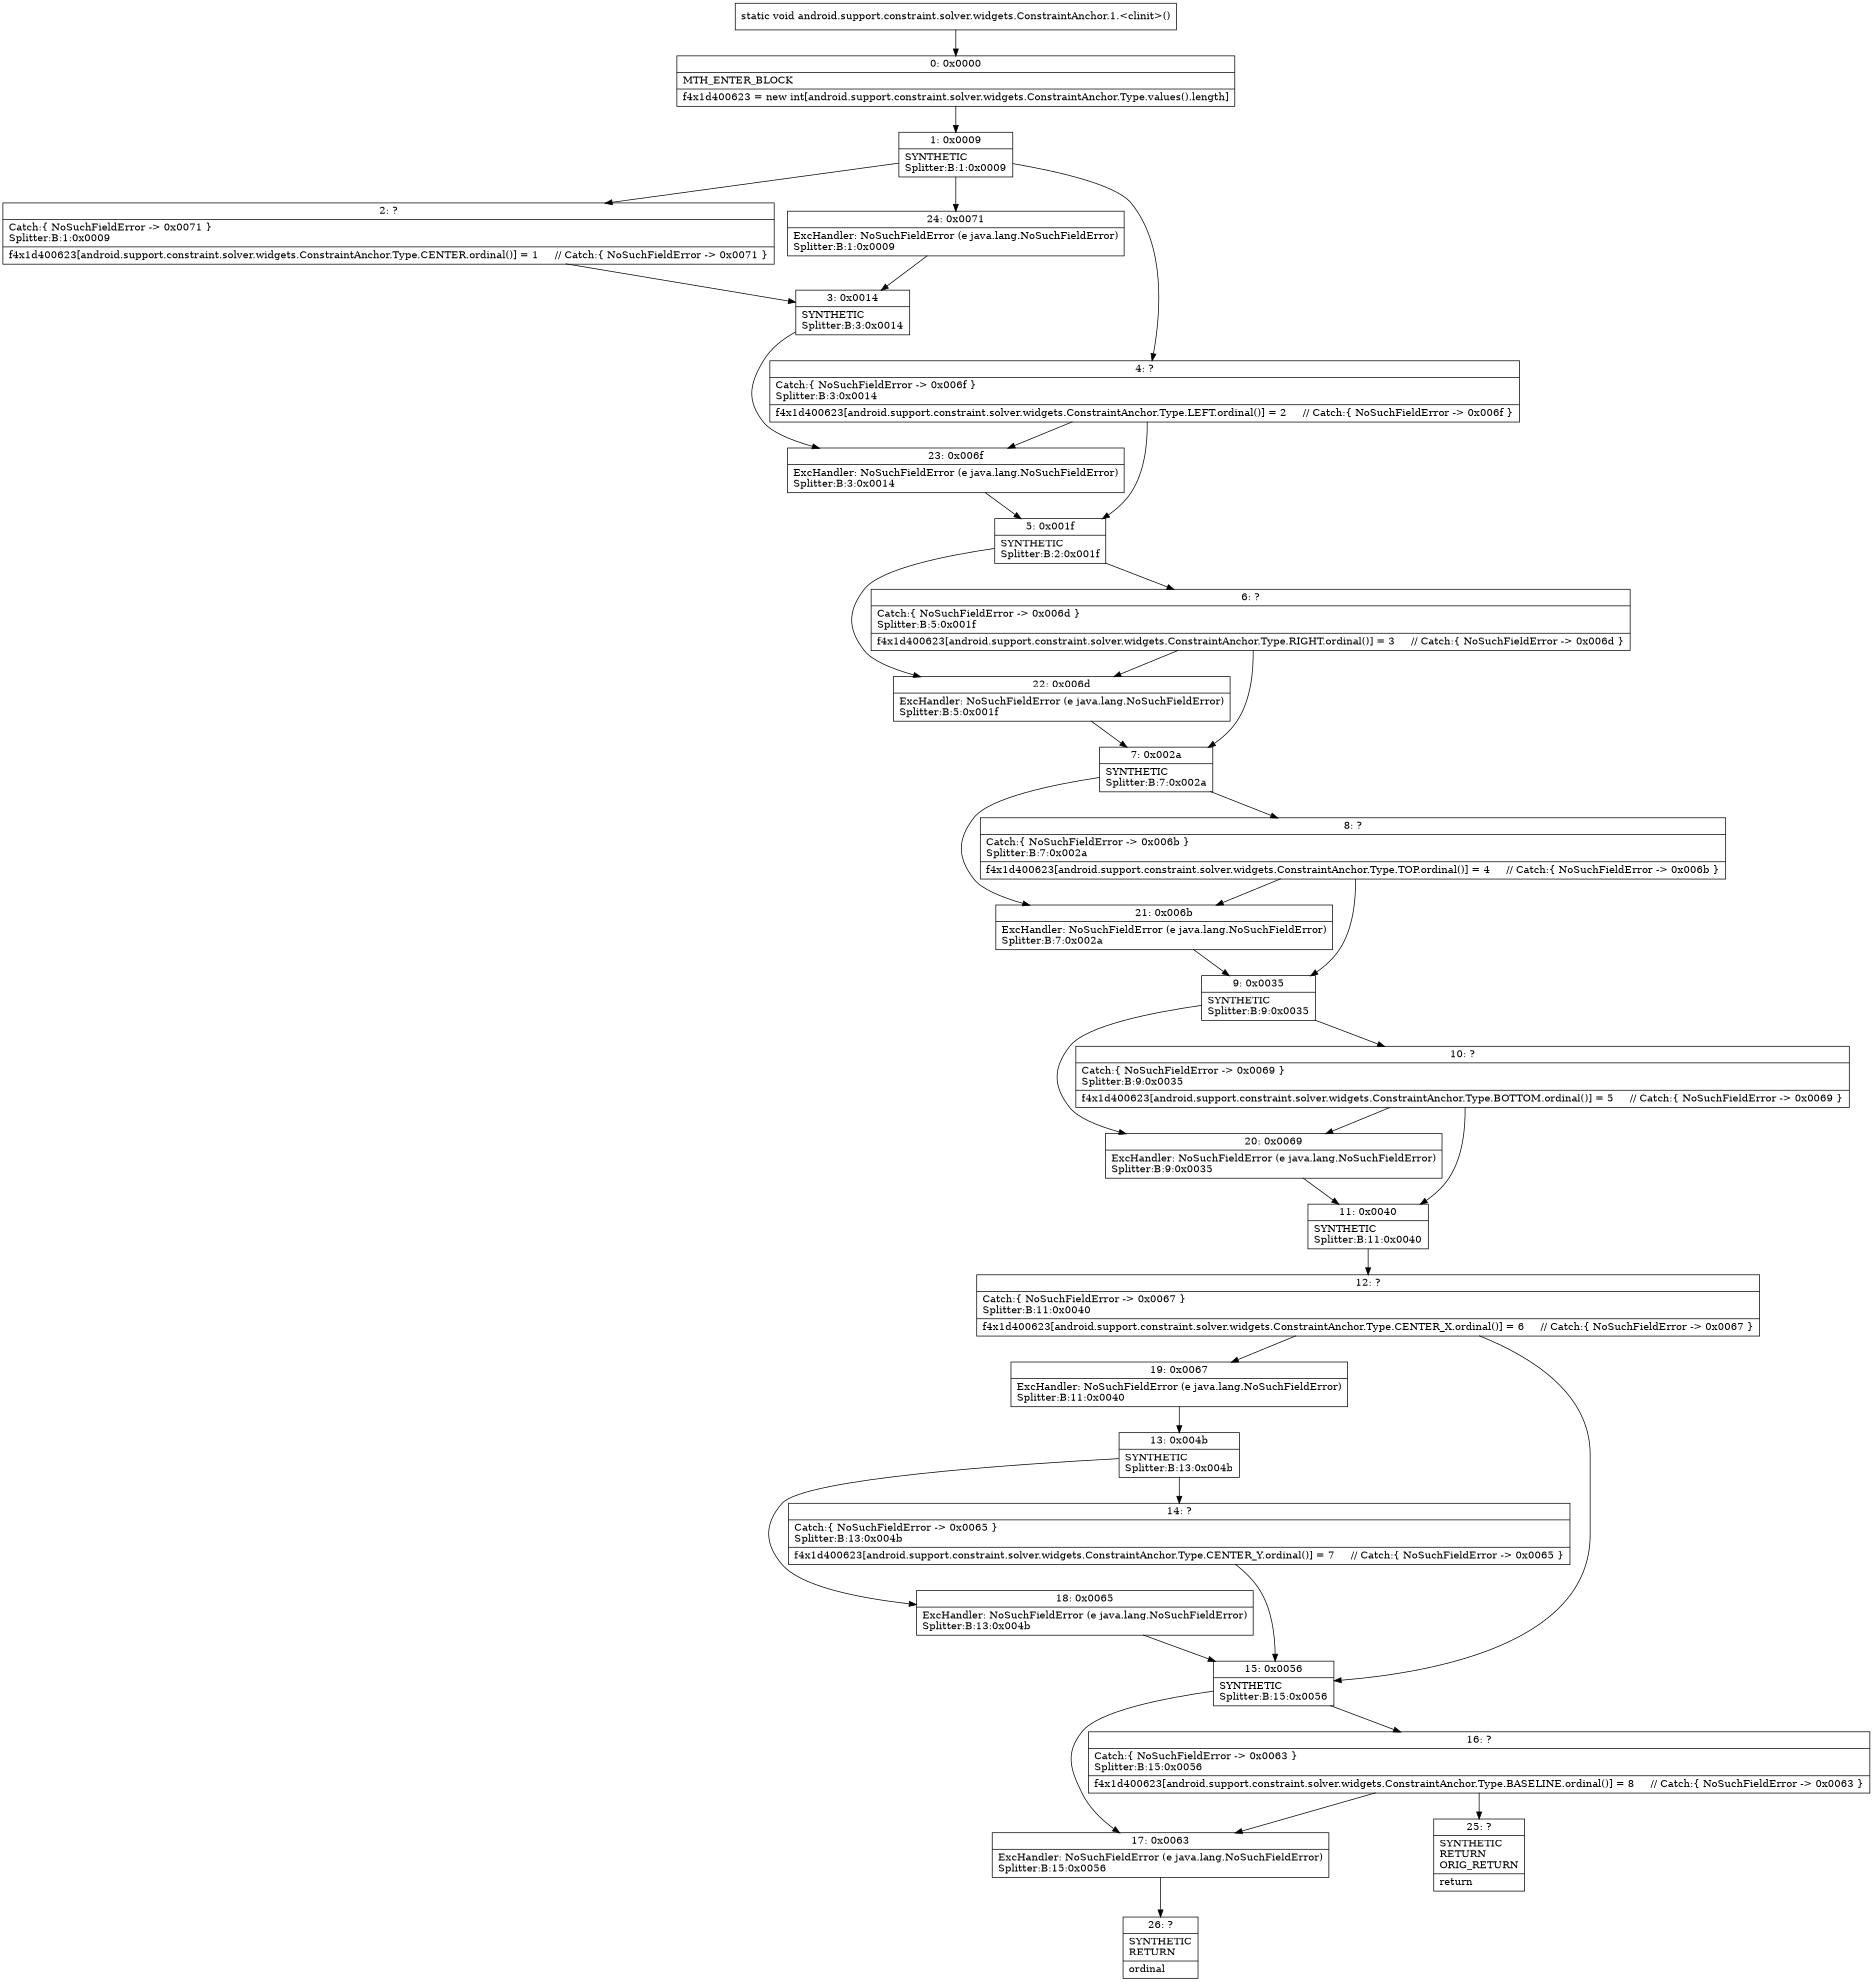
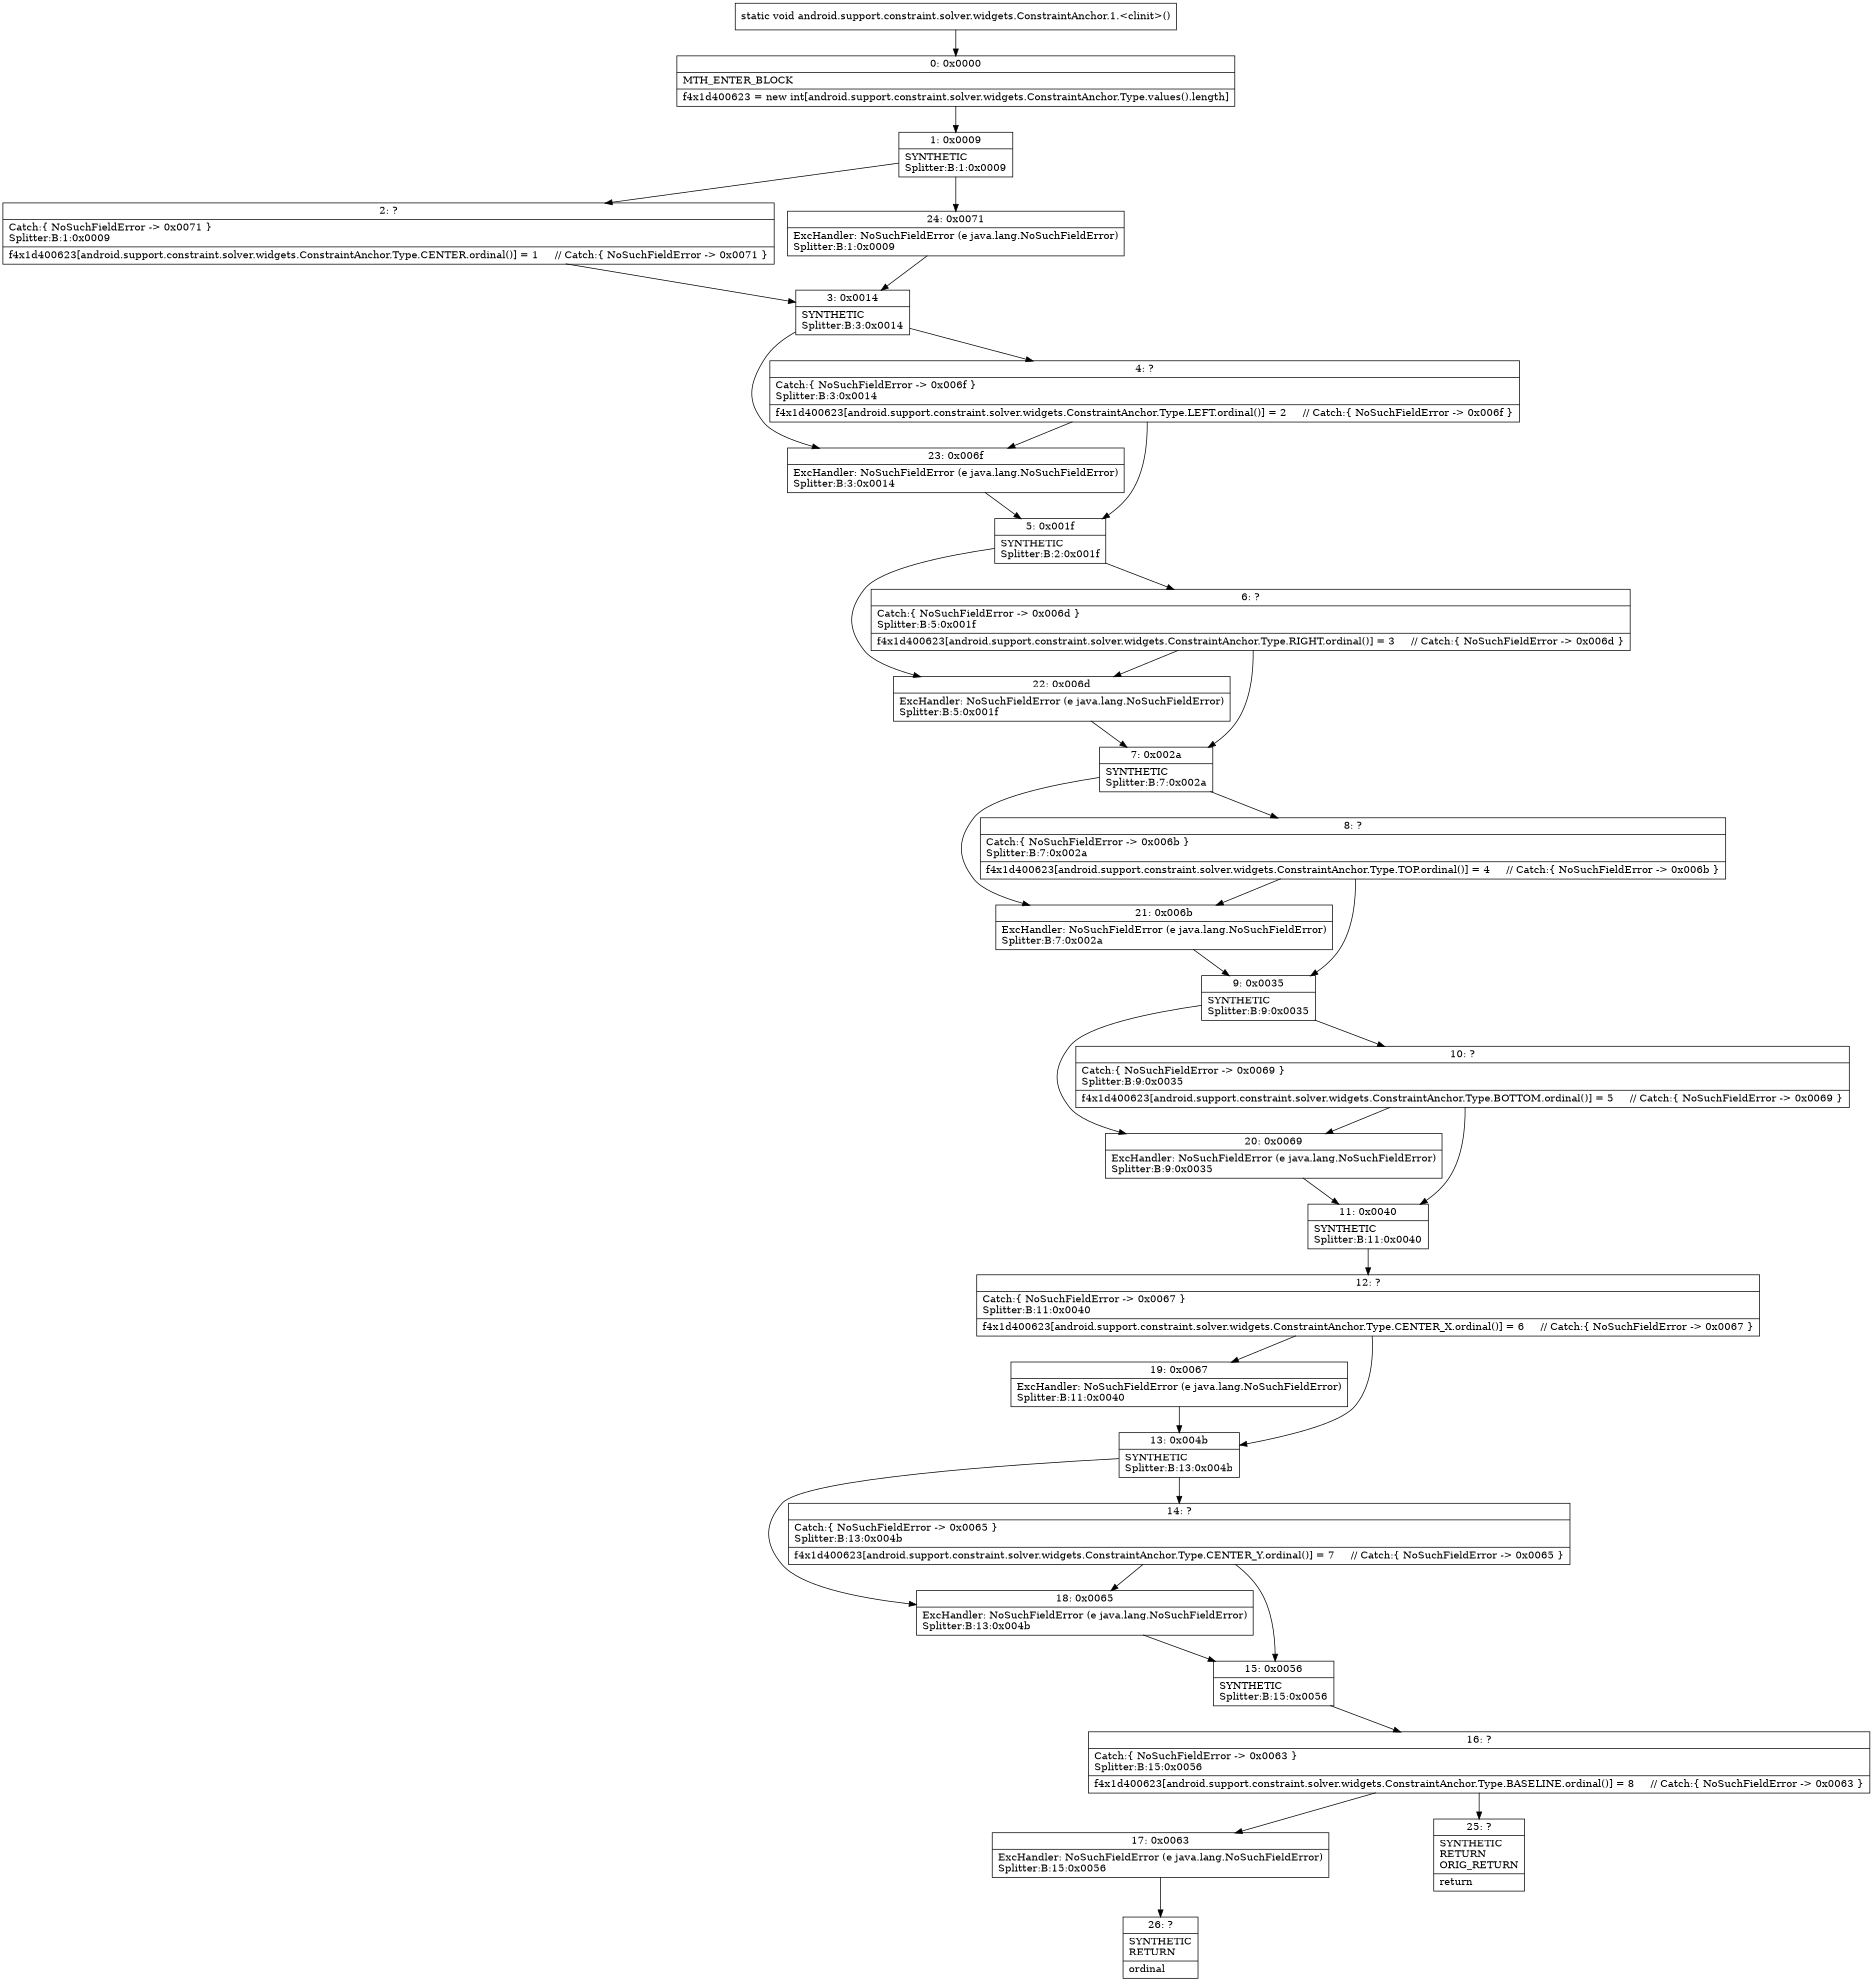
  digraph {
    node [shape=record]
    n1 [label="{0\:\ 0x0000|MTH_ENTER_BLOCK\l|f4x1d400623 = new int[android.support.constraint.solver.widgets.ConstraintAnchor.Type.values().length]\l}"]
    n2 [label="{1\:\ 0x0009|SYNTHETIC\lSplitter:B:1:0x0009\l}"]
    n3 [label="{2\:\ ?|Catch:\{ NoSuchFieldError \-\> 0x0071 \}\lSplitter:B:1:0x0009\l|f4x1d400623[android.support.constraint.solver.widgets.ConstraintAnchor.Type.CENTER.ordinal()] = 1     \/\/ Catch:\{ NoSuchFieldError \-\> 0x0071 \}\l}"]
    n4 [label="{24\:\ 0x0071|ExcHandler: NoSuchFieldError (e java.lang.NoSuchFieldError)\lSplitter:B:1:0x0009\l}"]
    n5 [label="{3\:\ 0x0014|SYNTHETIC\lSplitter:B:3:0x0014\l}"]
    n6 [label="{4\:\ ?|Catch:\{ NoSuchFieldError \-\> 0x006f \}\lSplitter:B:3:0x0014\l|f4x1d400623[android.support.constraint.solver.widgets.ConstraintAnchor.Type.LEFT.ordinal()] = 2     \/\/ Catch:\{ NoSuchFieldError \-\> 0x006f \}\l}"]
    n7 [label="{23\:\ 0x006f|ExcHandler: NoSuchFieldError (e java.lang.NoSuchFieldError)\lSplitter:B:3:0x0014\l}"]
    n8 [label="{5\:\ 0x001f|SYNTHETIC\lSplitter:B:2:0x001f\l}"]
    n9 [label="{6\:\ ?|Catch:\{ NoSuchFieldError \-\> 0x006d \}\lSplitter:B:5:0x001f\l|f4x1d400623[android.support.constraint.solver.widgets.ConstraintAnchor.Type.RIGHT.ordinal()] = 3     \/\/ Catch:\{ NoSuchFieldError \-\> 0x006d \}\l}"]
    n10 [label="{22\:\ 0x006d|ExcHandler: NoSuchFieldError (e java.lang.NoSuchFieldError)\lSplitter:B:5:0x001f\l}"]
    n11 [label="{7\:\ 0x002a|SYNTHETIC\lSplitter:B:7:0x002a\l}"]
    n12 [label="{8\:\ ?|Catch:\{ NoSuchFieldError \-\> 0x006b \}\lSplitter:B:7:0x002a\l|f4x1d400623[android.support.constraint.solver.widgets.ConstraintAnchor.Type.TOP.ordinal()] = 4     \/\/ Catch:\{ NoSuchFieldError \-\> 0x006b \}\l}"]
    n13 [label="{21\:\ 0x006b|ExcHandler: NoSuchFieldError (e java.lang.NoSuchFieldError)\lSplitter:B:7:0x002a\l}"]
    n14 [label="{9\:\ 0x0035|SYNTHETIC\lSplitter:B:9:0x0035\l}"]
    n15 [label="{10\:\ ?|Catch:\{ NoSuchFieldError \-\> 0x0069 \}\lSplitter:B:9:0x0035\l|f4x1d400623[android.support.constraint.solver.widgets.ConstraintAnchor.Type.BOTTOM.ordinal()] = 5     \/\/ Catch:\{ NoSuchFieldError \-\> 0x0069 \}\l}"]
    n16 [label="{20\:\ 0x0069|ExcHandler: NoSuchFieldError (e java.lang.NoSuchFieldError)\lSplitter:B:9:0x0035\l}"]
    n17 [label="{11\:\ 0x0040|SYNTHETIC\lSplitter:B:11:0x0040\l}"]
    n18 [label="{12\:\ ?|Catch:\{ NoSuchFieldError \-\> 0x0067 \}\lSplitter:B:11:0x0040\l|f4x1d400623[android.support.constraint.solver.widgets.ConstraintAnchor.Type.CENTER_X.ordinal()] = 6     \/\/ Catch:\{ NoSuchFieldError \-\> 0x0067 \}\l}"]
    n19 [label="{19\:\ 0x0067|ExcHandler: NoSuchFieldError (e java.lang.NoSuchFieldError)\lSplitter:B:11:0x0040\l}"]
    n20 [label="{13\:\ 0x004b|SYNTHETIC\lSplitter:B:13:0x004b\l}"]
    n21 [label="{14\:\ ?|Catch:\{ NoSuchFieldError \-\> 0x0065 \}\lSplitter:B:13:0x004b\l|f4x1d400623[android.support.constraint.solver.widgets.ConstraintAnchor.Type.CENTER_Y.ordinal()] = 7     \/\/ Catch:\{ NoSuchFieldError \-\> 0x0065 \}\l}"]
    n22 [label="{18\:\ 0x0065|ExcHandler: NoSuchFieldError (e java.lang.NoSuchFieldError)\lSplitter:B:13:0x004b\l}"]
    n23 [label="{15\:\ 0x0056|SYNTHETIC\lSplitter:B:15:0x0056\l}"]
    n24 [label="{16\:\ ?|Catch:\{ NoSuchFieldError \-\> 0x0063 \}\lSplitter:B:15:0x0056\l|f4x1d400623[android.support.constraint.solver.widgets.ConstraintAnchor.Type.BASELINE.ordinal()] = 8     \/\/ Catch:\{ NoSuchFieldError \-\> 0x0063 \}\l}"]
    n25 [label="{17\:\ 0x0063|ExcHandler: NoSuchFieldError (e java.lang.NoSuchFieldError)\lSplitter:B:15:0x0056\l}"]
    n26 [label="{25\:\ ?|SYNTHETIC\lRETURN\lORIG_RETURN\l|return\l}"]
    n27 [label="{26\:\ ?|SYNTHETIC\lRETURN\l|ordinal\l}"]
    n28 [label="{static void android.support.constraint.solver.widgets.ConstraintAnchor.1.\<clinit\>() }"]
    n1 -> n2
    n2 -> n3
    n2 -> n4
    n3 -> n5
    n4 -> n5
-   n2 -> n6
+   n5 -> n6
    n5 -> n7
    n6 -> n7
    n6 -> n8
    n7 -> n8
    n8 -> n9
    n8 -> n10
    n9 -> n10
    n9 -> n11
    n10 -> n11
    n11 -> n12
    n11 -> n13
    n12 -> n13
    n12 -> n14
    n13 -> n14
    n14 -> n15
    n14 -> n16
    n15 -> n16
    n15 -> n17
    n16 -> n17
    n17 -> n18
    n18 -> n19
-   n18 -> n23
+   n18 -> n20
    n19 -> n20
    n20 -> n21
    n20 -> n22
+   n21 -> n22
    n21 -> n23
    n22 -> n23
    n23 -> n24
-   n23 -> n25
    n24 -> n25
    n24 -> n26
    n25 -> n27
    n28 -> n1
  }
